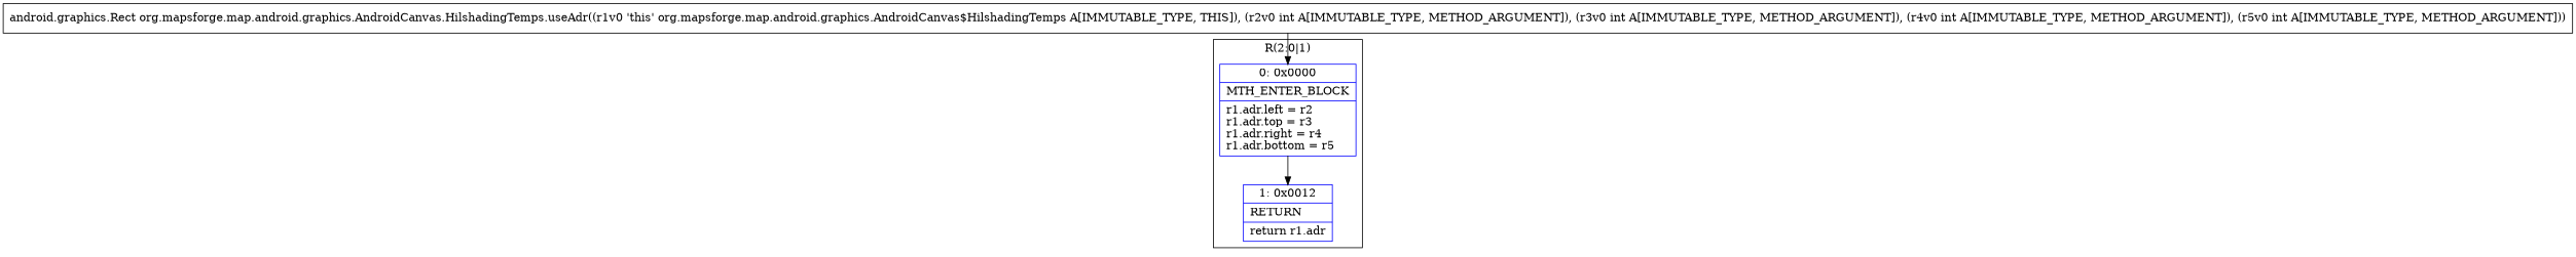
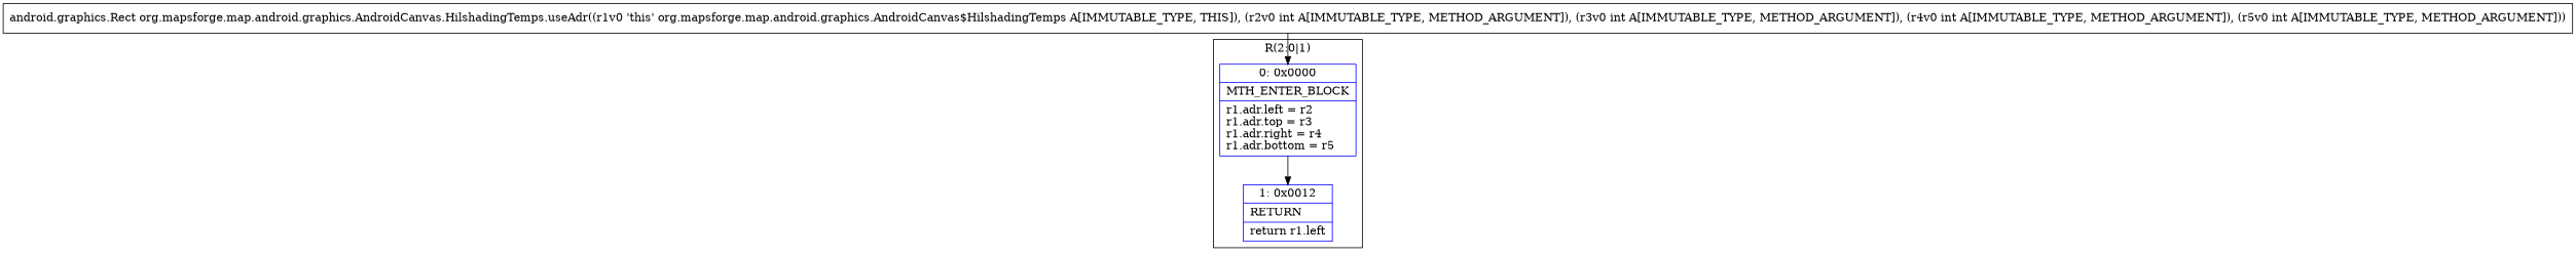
  digraph {
    node [color=blue shape=record]
    n1 [label="{0\:\ 0x0000|MTH_ENTER_BLOCK\l|r1.adr.left = r2\lr1.adr.top = r3\lr1.adr.right = r4\lr1.adr.bottom = r5\l}"]
-   n2 [label="{1\:\ 0x0012|RETURN\l|return r1.adr\l}"]
+   n2 [label="{1\:\ 0x0012|RETURN\l|return r1.left\l}"]
    n3 [label="{android.graphics.Rect org.mapsforge.map.android.graphics.AndroidCanvas.HilshadingTemps.useAdr((r1v0 'this' org.mapsforge.map.android.graphics.AndroidCanvas$HilshadingTemps A[IMMUTABLE_TYPE, THIS]), (r2v0 int A[IMMUTABLE_TYPE, METHOD_ARGUMENT]), (r3v0 int A[IMMUTABLE_TYPE, METHOD_ARGUMENT]), (r4v0 int A[IMMUTABLE_TYPE, METHOD_ARGUMENT]), (r5v0 int A[IMMUTABLE_TYPE, METHOD_ARGUMENT])) }" color=""]
    subgraph cluster_1 {
      label="R(2:0|1)"
      n1
      n2
    }
    n1 -> n2
    n3 -> n1
  }
